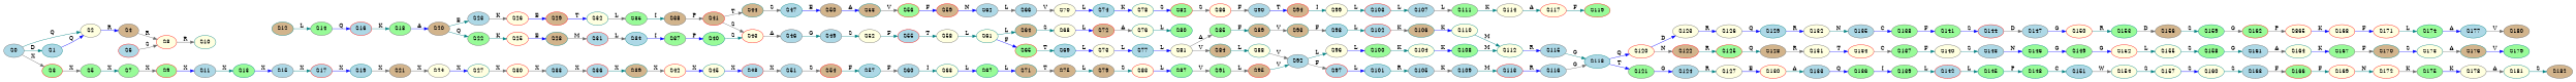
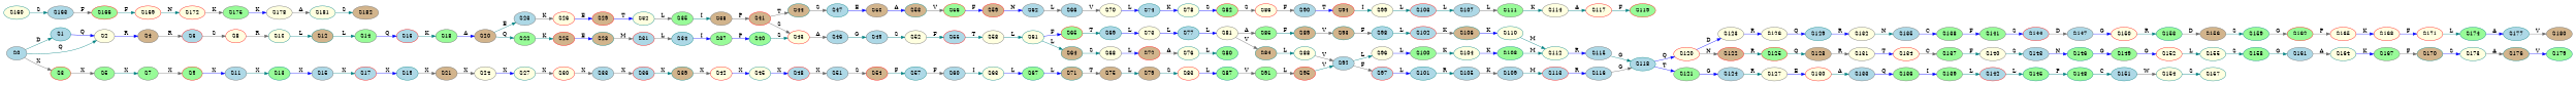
  strict digraph {
    rankdir=LR
    node [color=gray40 fillcolor=lightyellow style=filled]
    edge [color=teal]
    S0 [fillcolor=lightblue]
    S1 [color=teal fillcolor=lightblue]
    S2
    S3 [color=red fillcolor=palegreen]
    S4 [fillcolor=tan]
    S5 [fillcolor=palegreen]
    S6 [color=red fillcolor=lightblue]
    S7 [fillcolor=palegreen]
    S8 [color=red]
    S9 [color=red fillcolor=palegreen]
    S10 [color=teal]
    S11 [fillcolor=lightblue]
    S12 [color=teal fillcolor=tan]
    S13 [color=teal fillcolor=palegreen]
    S14 [fillcolor=palegreen]
    S15 [fillcolor=lightblue]
    S16 [color=red fillcolor=lightblue]
    S17 [color=red fillcolor=lightblue]
    S18 [fillcolor=palegreen]
    S19 [color=teal fillcolor=lightblue]
    S20 [fillcolor=tan]
    S21 [fillcolor=tan]
    S22 [fillcolor=palegreen]
    S23 [fillcolor=lightblue]
    S24
-   S25 [color=red]
+   S25 [color=red fillcolor=tan]
    S26 [color=red]
    S27 [color=teal]
    S28 [color=teal fillcolor=tan]
    S29 [color=red fillcolor=tan]
    S30 [color=red]
    S31 [color=red fillcolor=lightblue]
    S32 [color=teal]
    S33 [fillcolor=lightblue]
    S34 [color=teal fillcolor=lightblue]
    S35 [fillcolor=palegreen]
    S36 [color=red fillcolor=lightblue]
    S37 [fillcolor=palegreen]
    S38 [fillcolor=tan]
    S39 [color=teal fillcolor=tan]
    S40 [color=teal fillcolor=palegreen]
    S41 [color=red fillcolor=tan]
    S42 [color=red]
    S43 [color=red]
    S44 [color=teal fillcolor=tan]
    S45 [color=teal]
    S46 [fillcolor=lightblue]
    S47 [color=teal fillcolor=lightblue]
    S48 [color=red fillcolor=lightblue]
    S49 [fillcolor=lightblue]
    S50 [fillcolor=tan]
    S51 [fillcolor=lightblue]
    S52
    S53 [color=teal fillcolor=tan]
    S54 [color=red fillcolor=tan]
    S55 [color=red fillcolor=lightblue]
    S56 [color=red fillcolor=palegreen]
    S57 [color=teal fillcolor=lightblue]
    S58
    S59 [color=red fillcolor=tan]
    S60 [fillcolor=lightblue]
    S61 [color=teal]
    S62 [fillcolor=lightblue]
    S63 [color=teal]
    S64 [color=teal fillcolor=tan]
    S65 [color=red fillcolor=palegreen]
    S66 [fillcolor=lightblue]
    S67 [color=teal fillcolor=palegreen]
    S68
    S69 [color=teal fillcolor=lightblue]
    S70
    S71 [color=teal fillcolor=tan]
    S72 [color=red fillcolor=tan]
    S73
    S74 [color=teal fillcolor=lightblue]
    S75 [fillcolor=tan]
    S76 [color=teal]
    S77 [color=teal fillcolor=lightblue]
    S78 [color=teal]
    S79 [fillcolor=tan]
    S80 [color=teal fillcolor=palegreen]
    S81
    S82 [color=red fillcolor=palegreen]
    S83 [color=red]
    S84 [color=teal fillcolor=tan]
    S85 [fillcolor=palegreen]
    S86 [color=red]
    S87 [color=teal fillcolor=palegreen]
    S88 [color=teal]
    S89 [color=teal fillcolor=tan]
    S90 [fillcolor=lightblue]
    S91 [fillcolor=palegreen]
    S92 [fillcolor=lightblue]
    S93 [color=teal fillcolor=tan]
    S94 [color=red fillcolor=tan]
    S95 [color=red fillcolor=tan]
    S96
    S97 [color=red fillcolor=lightblue]
    S98 [color=teal fillcolor=lightblue]
    S99
    S100 [fillcolor=palegreen]
    S101 [color=teal fillcolor=lightblue]
    S102 [color=red fillcolor=lightblue]
    S103 [color=red fillcolor=lightblue]
    S104 [color=teal]
    S105 [fillcolor=lightblue]
    S106 [color=teal fillcolor=tan]
    S107 [fillcolor=lightblue]
    S108 [color=teal fillcolor=palegreen]
    S109 [fillcolor=lightblue]
    S110 [color=teal]
    S111 [fillcolor=palegreen]
    S112 [color=teal]
    S113 [color=red fillcolor=lightblue]
    S114
    S115 [fillcolor=lightblue]
    S116 [fillcolor=lightblue]
    S117 [color=red]
    S118 [color=teal fillcolor=lightblue]
    S119 [color=red fillcolor=palegreen]
    S120 [color=red]
    S121 [fillcolor=palegreen]
    S122 [color=red fillcolor=tan]
    S123
    S124 [fillcolor=lightblue]
    S125 [color=red fillcolor=palegreen]
    S126
    S127
    S128 [fillcolor=tan]
    S129 [color=teal fillcolor=lightblue]
    S130 [color=red]
    S131
    S132
    S133 [fillcolor=lightblue]
    S134 [color=red]
    S135 [fillcolor=lightblue]
    S136 [fillcolor=palegreen]
    S137 [fillcolor=palegreen]
    S138 [fillcolor=palegreen]
    S139 [fillcolor=palegreen]
    S140
    S141 [fillcolor=palegreen]
    S142 [color=red fillcolor=lightblue]
    S143 [fillcolor=lightblue]
    S144 [color=red fillcolor=lightblue]
    S145 [color=teal fillcolor=palegreen]
    S146 [color=teal fillcolor=palegreen]
    S147 [fillcolor=lightblue]
    S148 [color=teal fillcolor=palegreen]
    S149 [fillcolor=palegreen]
    S150 [color=red]
    S151 [color=teal fillcolor=lightblue]
    S152 [color=red]
    S153 [color=teal fillcolor=palegreen]
    S154 [color=teal]
    S155 [color=teal]
    S156 [fillcolor=tan]
    S157 [color=teal]
    S158 [color=teal fillcolor=palegreen]
    S159 [color=teal fillcolor=palegreen]
    S160 [color=teal]
    S161 [fillcolor=lightblue]
    S162 [color=red fillcolor=palegreen]
    S163 [fillcolor=lightblue]
    S164 [color=teal]
-   S165 [color=red label=S865]
+   S165 [color=red]
    S166 [color=red fillcolor=palegreen]
    S167 [fillcolor=palegreen]
    S168 [color=red]
    S169 [color=red]
    S170 [color=teal fillcolor=tan]
    S171 [color=red]
    S172 [color=red]
    S173 [color=teal]
    S174 [color=teal fillcolor=palegreen]
    S175 [fillcolor=palegreen]
    S176 [color=teal fillcolor=tan]
    S177 [color=teal fillcolor=lightblue]
    S178
    S179 [color=teal fillcolor=palegreen]
    S180 [fillcolor=tan]
    S181 [color=teal]
    S182 [fillcolor=tan]
    S0 -> S1 [label=D]
    S0 -> S2 [label=Q]
    S0 -> S3 [color=gray40 label=X]
    S1 -> S2 [color=blue label=Q]
    S2 -> S4 [color=blue label=R]
    S3 -> S5 [color=gray40 label=X]
-   S4 -> S8 [color=gray40 label=R]
+   S4 -> S6 [color=gray40 label=R]
    S5 -> S7 [label=X]
    S6 -> S8 [color=gray40 label=S]
    S7 -> S9 [color=gray40 label=X]
    S8 -> S10 [color=gray40 label=R]
    S9 -> S11 [color=blue label=X]
+   S10 -> S12 [label=L]
    S11 -> S13 [label=X]
    S12 -> S14 [label=L]
    S13 -> S15 [color=blue label=X]
    S14 -> S16 [color=blue label=Q]
    S15 -> S17 [label=X]
    S16 -> S18 [label=K]
    S17 -> S19 [color=blue label=X]
    S18 -> S20 [color=blue label=A]
    S19 -> S21 [color=gray40 label=X]
    S20 -> S22 [label=Q]
    S20 -> S23 [label=E]
    S21 -> S24 [color=gray40 label=X]
    S22 -> S25 [label=K]
    S23 -> S26 [color=gray40 label=K]
    S24 -> S27 [color=blue label=X]
    S25 -> S28 [color=blue label=E]
    S26 -> S29 [color=blue label=E]
    S27 -> S30 [color=gray40 label=X]
    S28 -> S31 [color=gray40 label=M]
    S29 -> S32 [color=blue label=T]
    S30 -> S33 [color=gray40 label=X]
    S31 -> S34 [color=gray40 label=L]
    S32 -> S35 [color=gray40 label=L]
    S33 -> S36 [color=gray40 label=X]
    S34 -> S37 [color=blue label=I]
    S35 -> S38 [label=I]
    S36 -> S39 [label=X]
    S37 -> S40 [color=blue label=P]
    S38 -> S41 [color=gray40 label=P]
    S39 -> S42 [color=gray40 label=X]
    S40 -> S43 [label=S]
    S41 -> S43 [color=gray40 label=S]
    S41 -> S44 [color=gray40 label=T]
    S42 -> S45 [color=blue label=X]
    S43 -> S46 [color=gray40 label=A]
    S44 -> S47 [color=gray40 label=S]
    S45 -> S48 [color=blue label=X]
    S46 -> S49 [label=G]
    S47 -> S50 [color=blue label=E]
    S48 -> S51 [color=gray40 label=X]
    S49 -> S52 [label=S]
    S50 -> S53 [color=blue label=A]
    S51 -> S54 [color=gray40 label=S]
    S52 -> S55 [label=F]
    S53 -> S56 [color=gray40 label=V]
    S54 -> S57 [label=F]
    S55 -> S58 [label=T]
    S56 -> S59 [color=blue label=F]
    S57 -> S60 [color=gray40 label=F]
    S58 -> S61 [label=L]
    S59 -> S62 [color=blue label=N]
    S60 -> S63 [label=I]
    S61 -> S64 [label=L]
    S61 -> S65 [color=blue label=F]
    S62 -> S66 [color=gray40 label=L]
    S63 -> S67 [color=blue label=L]
    S64 -> S68 [label=S]
    S65 -> S69 [label=T]
    S66 -> S70 [color=gray40 label=V]
    S67 -> S71 [color=blue label=L]
    S68 -> S72 [color=blue label=L]
    S69 -> S73 [color=blue label=L]
    S70 -> S74 [color=blue label=L]
    S71 -> S75 [color=gray40 label=T]
    S72 -> S76 [color=gray40 label=A]
    S73 -> S77 [color=blue label=L]
    S74 -> S78 [color=blue label=K]
    S75 -> S79 [label=L]
    S76 -> S80 [label=L]
    S77 -> S81 [color=blue label=L]
    S78 -> S82 [color=blue label=S]
    S79 -> S83 [label=S]
    S81 -> S84 [color=gray40 label=V]
    S81 -> S85 [color=gray40 label=A]
    S82 -> S86 [color=gray40 label=S]
    S83 -> S87 [color=blue label=L]
    S84 -> S88 [label=L]
    S85 -> S89 [label=F]
    S86 -> S90 [color=gray40 label=F]
    S87 -> S91 [color=gray40 label=V]
    S88 -> S92 [color=gray40 label=V]
    S89 -> S93 [color=gray40 label=V]
    S90 -> S94 [color=blue label=T]
    S91 -> S95 [color=gray40 label=L]
    S92 -> S96 [label=L]
    S92 -> S97 [color=gray40 label=F]
    S93 -> S98 [color=gray40 label=F]
    S94 -> S99 [label=I]
    S95 -> S92 [label=V]
    S96 -> S100 [color=blue label=L]
    S97 -> S101 [color=blue label=L]
    S98 -> S102 [label=L]
    S99 -> S103 [label=L]
    S100 -> S104 [label=K]
    S101 -> S105 [label=R]
    S102 -> S106 [color=gray40 label=K]
    S103 -> S107 [label=L]
    S104 -> S108 [color=blue label=K]
    S105 -> S109 [color=gray40 label=K]
    S106 -> S110 [color=blue label=K]
    S107 -> S111 [color=gray40 label=L]
    S108 -> S112 [label=M]
    S109 -> S113 [label=M]
    S110 -> S112 [label=M]
    S111 -> S114 [label=K]
    S112 -> S115 [color=blue label=R]
    S113 -> S116 [color=blue label=R]
    S114 -> S117 [label=A]
    S115 -> S118 [label=G]
    S116 -> S118 [color=gray40 label=G]
    S117 -> S119 [label=F]
    S118 -> S120 [color=blue label=Q]
    S118 -> S121 [color=blue label=T]
    S120 -> S122 [color=gray40 label=N]
    S120 -> S123 [color=blue label=D]
    S121 -> S124 [color=blue label=G]
    S122 -> S125 [label=R]
    S123 -> S126 [color=blue label=R]
    S124 -> S127 [label=R]
    S125 -> S128 [label=Q]
    S126 -> S129 [color=blue label=Q]
    S127 -> S130 [color=blue label=E]
    S128 -> S131 [color=gray40 label=R]
    S129 -> S132 [color=blue label=R]
    S130 -> S133 [label=A]
    S131 -> S134 [color=blue label=T]
    S132 -> S135 [label=N]
    S133 -> S136 [color=blue label=Q]
    S134 -> S137 [color=gray40 label=C]
    S135 -> S138 [color=blue label=C]
    S136 -> S139 [color=blue label=I]
    S137 -> S140 [label=F]
    S138 -> S141 [color=blue label=F]
    S139 -> S142 [label=L]
    S140 -> S143 [label=S]
    S141 -> S144 [color=blue label=S]
    S142 -> S145 [label=L]
    S143 -> S146 [color=blue label=N]
    S144 -> S147 [color=gray40 label=D]
    S145 -> S148 [label=P]
    S146 -> S149 [color=blue label=G]
    S147 -> S150 [color=blue label=G]
    S148 -> S151 [label=C]
    S149 -> S152 [color=blue label=G]
    S150 -> S153 [label=R]
    S151 -> S154 [color=gray40 label=W]
    S152 -> S155 [label=L]
    S153 -> S156 [color=gray40 label=D]
    S154 -> S157 [label=S]
    S155 -> S158 [label=S]
    S156 -> S159 [label=S]
-   S157 -> S160 [color=blue label=S]
    S158 -> S161 [label=G]
    S159 -> S162 [color=gray40 label=G]
    S160 -> S163 [label=S]
    S161 -> S164 [color=gray40 label=A]
    S162 -> S165 [color=gray40 label=P]
    S163 -> S166 [color=gray40 label=F]
    S164 -> S167 [color=blue label=K]
    S165 -> S168 [color=blue label=K]
    S166 -> S169 [label=F]
    S167 -> S170 [color=gray40 label=F]
    S168 -> S171 [color=blue label=F]
    S169 -> S172 [label=N]
    S170 -> S173 [color=blue label=S]
    S171 -> S174 [label=L]
    S172 -> S175 [color=gray40 label=K]
    S173 -> S176 [color=gray40 label=A]
    S174 -> S177 [color=blue label=A]
    S175 -> S178 [color=blue label=K]
    S176 -> S179 [color=blue label=V]
    S177 -> S180 [color=gray40 label=V]
    S178 -> S181 [color=gray40 label=A]
    S181 -> S182 [label=S]
  }
